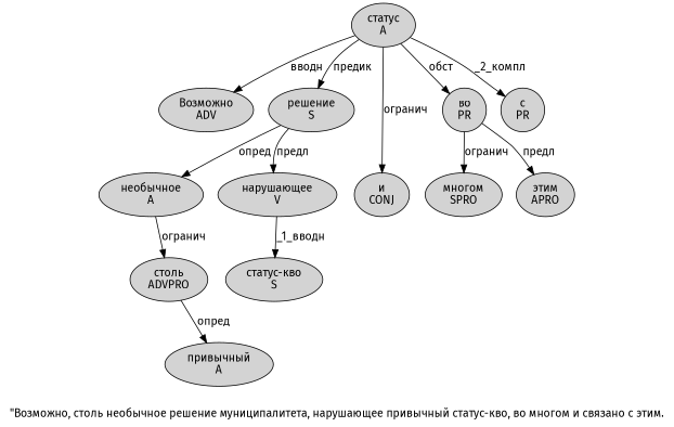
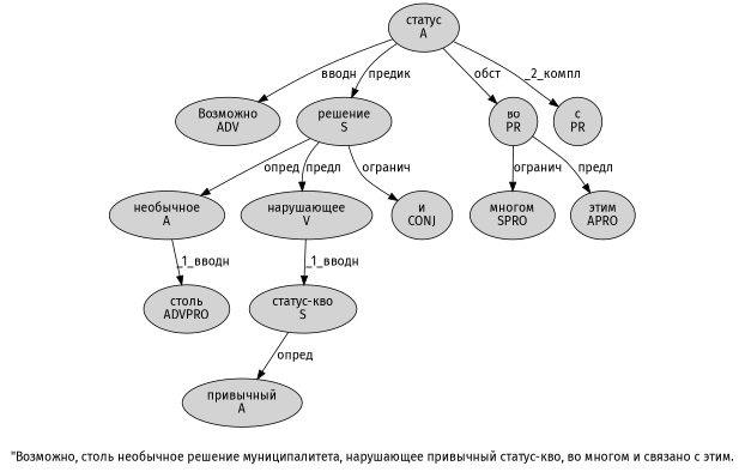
  digraph {
    fontname="Fira Sans"
    label="\"Возможно, столь необычное решение муниципалитета, нарушающее привычный статус-кво, во многом и связано с этим."
    node [fillcolor=lightgray fontname="Fira Sans" penwidth=1 shape=ellipse style=filled]
    edge [fontname="Fira Sans"]
    n1 [label="Возможно\nADV"]
    n2 [label="столь\nADVPRO"]
    n3 [label="необычное\nA"]
    n4 [label="решение\nS"]
    n5 [label="нарушающее\nV"]
    n6 [label="статус-кво\nS"]
    n7 [label="привычный\nA"]
    n8 [label="во\nPR"]
    n9 [label="многом\nSPRO"]
    n10 [label="этим\nAPRO"]
    n11 [label="и\nCONJ"]
    n12 [label="статус\nA"]
    n13 [label="с\nPR"]
-   n3 -> n2 [label="огранич"]
+   n3 -> n2 [label="_1_вводн"]
    n4 -> n3 [label="опред"]
    n4 -> n5 [label="предл"]
    n5 -> n6 [label="_1_вводн"]
-   n2 -> n7 [label="опред"]
+   n6 -> n7 [label="опред"]
    n8 -> n9 [label="огранич"]
    n8 -> n10 [label="предл"]
    n12 -> n1 [label="вводн"]
    n12 -> n4 [label="предик"]
    n12 -> n8 [label="обст"]
-   n12 -> n11 [label="огранич"]
+   n4 -> n11 [label="огранич"]
    n12 -> n13 [label="_2_компл"]
  }
